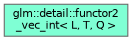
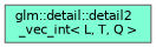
  digraph {
    rankdir=LR
-   n1 [color=grey40 fillcolor=aquamarine fontname=Helvetica fontsize=10 height=0.2 label="glm::detail::functor2\l_vec_int\< L, T, Q \>" shape=box style=filled width=0.4]
+   n1 [color=grey40 fillcolor=aquamarine fontname=Helvetica fontsize=10 height=0.2 label="glm::detail::detail2\l_vec_int\< L, T, Q \>" shape=box style=filled width=0.4]
  }
